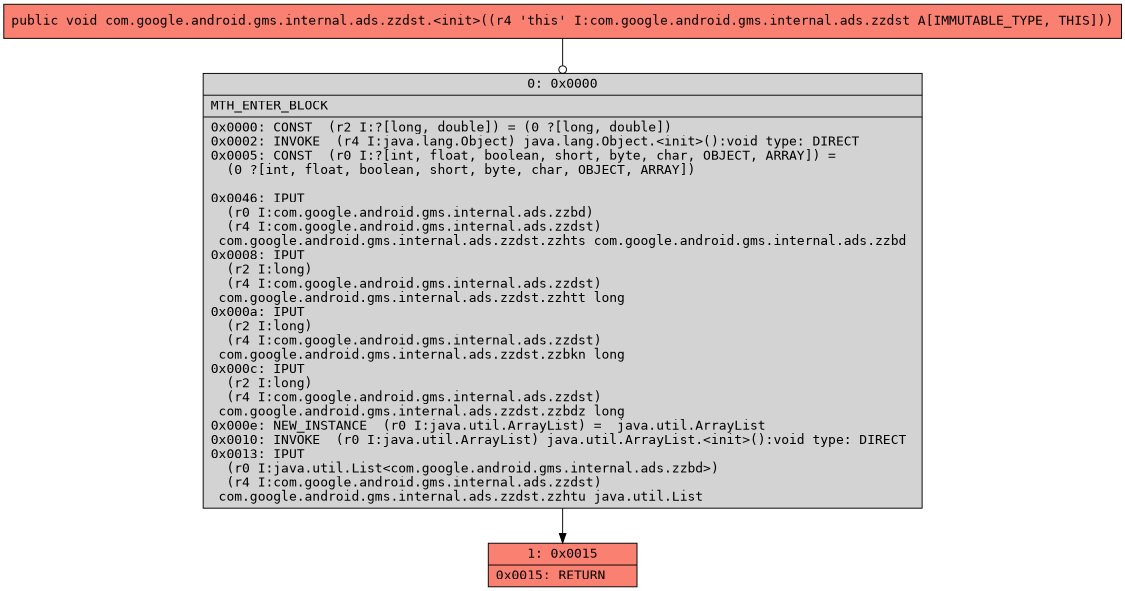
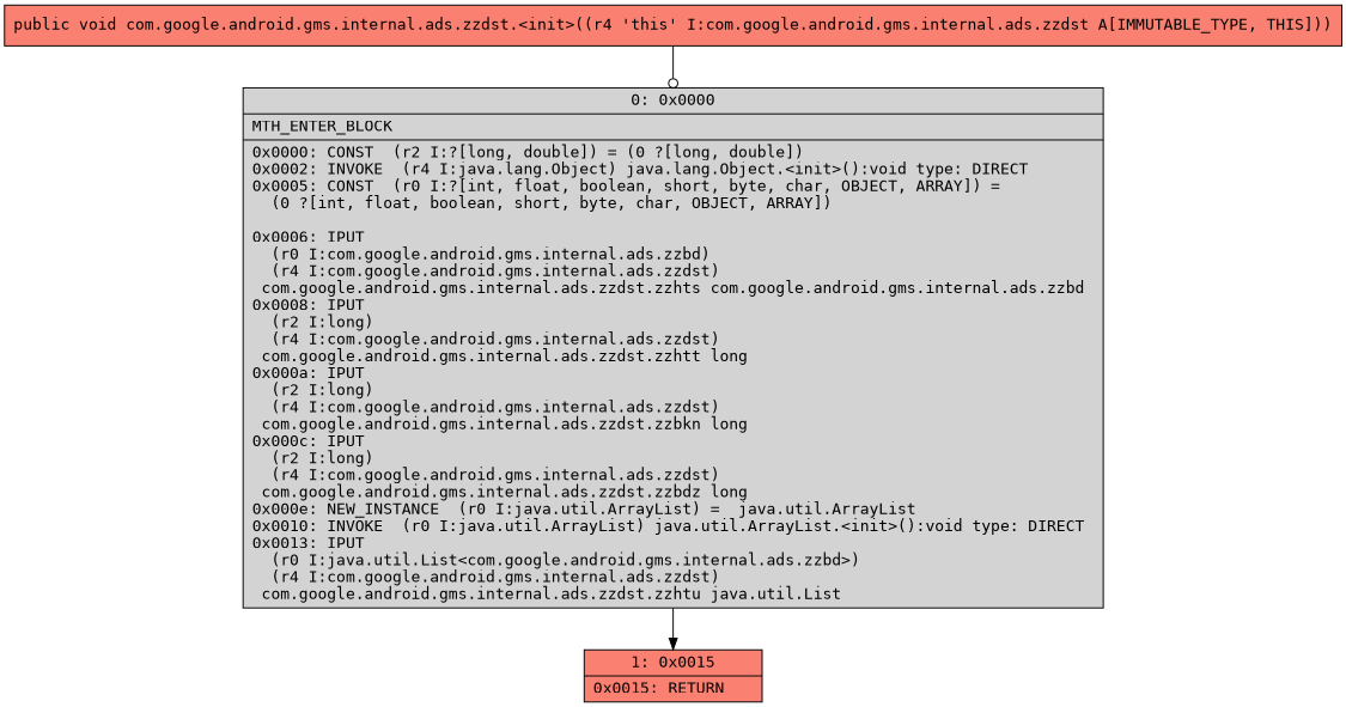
  digraph {
    fontname="DejaVu Sans Mono"
    node [shape=record style=filled fillcolor=salmon fontname="DejaVu Sans Mono"]
    edge [fontname="DejaVu Sans Mono"]
-   n1 [label="{0\:\ 0x0000|MTH_ENTER_BLOCK\l|0x0000: CONST  (r2 I:?[long, double]) = (0 ?[long, double]) \l0x0002: INVOKE  (r4 I:java.lang.Object) java.lang.Object.\<init\>():void type: DIRECT \l0x0005: CONST  (r0 I:?[int, float, boolean, short, byte, char, OBJECT, ARRAY]) = \l  (0 ?[int, float, boolean, short, byte, char, OBJECT, ARRAY])\l \l0x0046: IPUT  \l  (r0 I:com.google.android.gms.internal.ads.zzbd)\l  (r4 I:com.google.android.gms.internal.ads.zzdst)\l com.google.android.gms.internal.ads.zzdst.zzhts com.google.android.gms.internal.ads.zzbd \l0x0008: IPUT  \l  (r2 I:long)\l  (r4 I:com.google.android.gms.internal.ads.zzdst)\l com.google.android.gms.internal.ads.zzdst.zzhtt long \l0x000a: IPUT  \l  (r2 I:long)\l  (r4 I:com.google.android.gms.internal.ads.zzdst)\l com.google.android.gms.internal.ads.zzdst.zzbkn long \l0x000c: IPUT  \l  (r2 I:long)\l  (r4 I:com.google.android.gms.internal.ads.zzdst)\l com.google.android.gms.internal.ads.zzdst.zzbdz long \l0x000e: NEW_INSTANCE  (r0 I:java.util.ArrayList) =  java.util.ArrayList \l0x0010: INVOKE  (r0 I:java.util.ArrayList) java.util.ArrayList.\<init\>():void type: DIRECT \l0x0013: IPUT  \l  (r0 I:java.util.List\<com.google.android.gms.internal.ads.zzbd\>)\l  (r4 I:com.google.android.gms.internal.ads.zzdst)\l com.google.android.gms.internal.ads.zzdst.zzhtu java.util.List \l}" fillcolor=lightgrey]
+   n1 [label="{0\:\ 0x0000|MTH_ENTER_BLOCK\l|0x0000: CONST  (r2 I:?[long, double]) = (0 ?[long, double]) \l0x0002: INVOKE  (r4 I:java.lang.Object) java.lang.Object.\<init\>():void type: DIRECT \l0x0005: CONST  (r0 I:?[int, float, boolean, short, byte, char, OBJECT, ARRAY]) = \l  (0 ?[int, float, boolean, short, byte, char, OBJECT, ARRAY])\l \l0x0006: IPUT  \l  (r0 I:com.google.android.gms.internal.ads.zzbd)\l  (r4 I:com.google.android.gms.internal.ads.zzdst)\l com.google.android.gms.internal.ads.zzdst.zzhts com.google.android.gms.internal.ads.zzbd \l0x0008: IPUT  \l  (r2 I:long)\l  (r4 I:com.google.android.gms.internal.ads.zzdst)\l com.google.android.gms.internal.ads.zzdst.zzhtt long \l0x000a: IPUT  \l  (r2 I:long)\l  (r4 I:com.google.android.gms.internal.ads.zzdst)\l com.google.android.gms.internal.ads.zzdst.zzbkn long \l0x000c: IPUT  \l  (r2 I:long)\l  (r4 I:com.google.android.gms.internal.ads.zzdst)\l com.google.android.gms.internal.ads.zzdst.zzbdz long \l0x000e: NEW_INSTANCE  (r0 I:java.util.ArrayList) =  java.util.ArrayList \l0x0010: INVOKE  (r0 I:java.util.ArrayList) java.util.ArrayList.\<init\>():void type: DIRECT \l0x0013: IPUT  \l  (r0 I:java.util.List\<com.google.android.gms.internal.ads.zzbd\>)\l  (r4 I:com.google.android.gms.internal.ads.zzdst)\l com.google.android.gms.internal.ads.zzdst.zzhtu java.util.List \l}" fillcolor=lightgrey]
    n2 [label="{1\:\ 0x0015|0x0015: RETURN   \l}"]
    n3 [label="{public void com.google.android.gms.internal.ads.zzdst.\<init\>((r4 'this' I:com.google.android.gms.internal.ads.zzdst A[IMMUTABLE_TYPE, THIS])) }"]
    n1 -> n2 [arrowhead=normal]
    n3 -> n1 [arrowhead=odot]
  }
